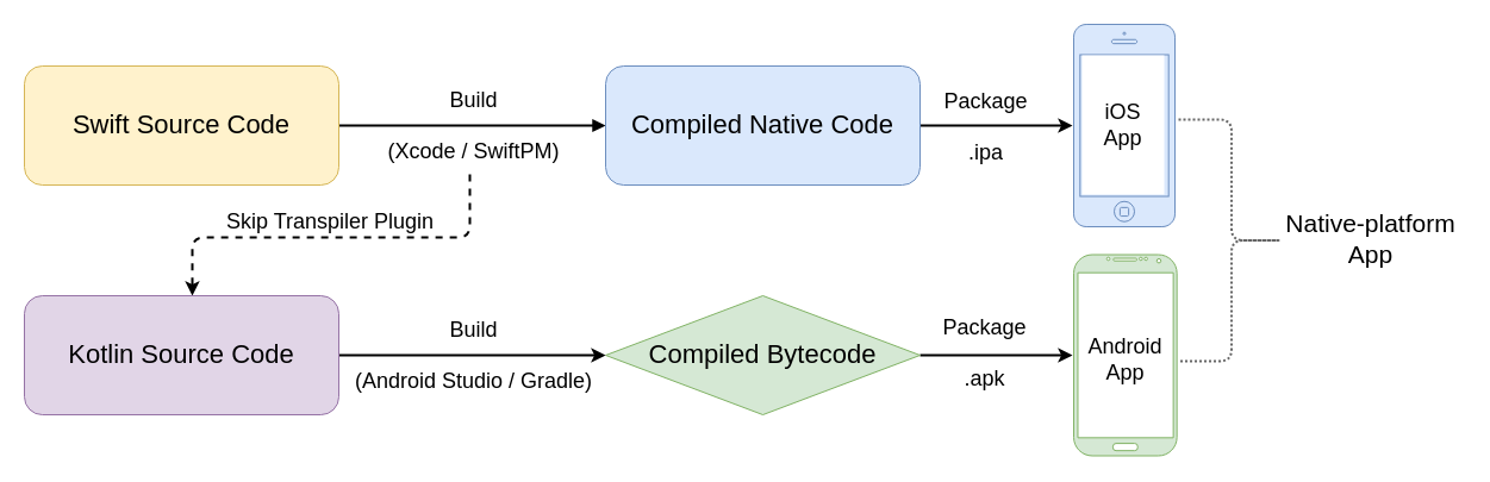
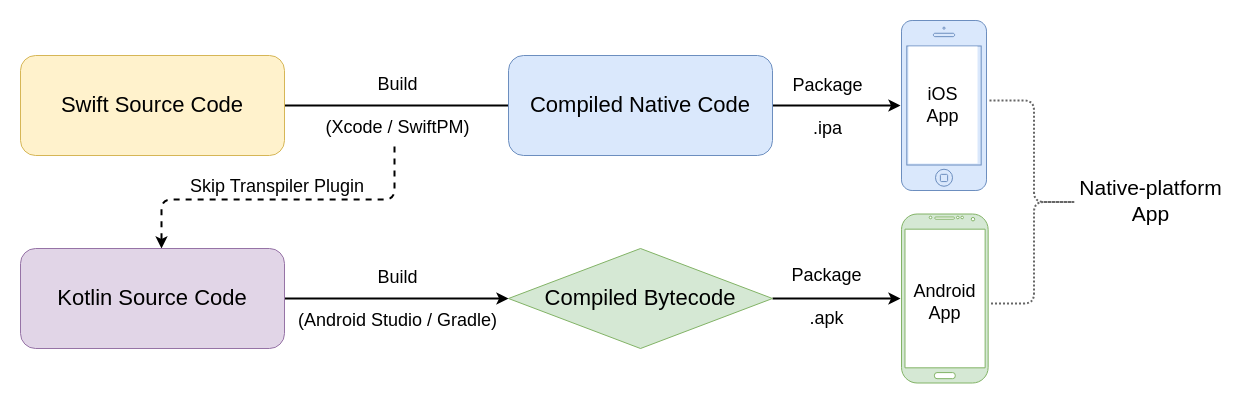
  <mxCell id="0" />
  <mxCell id="1" parent="0" />
- <mxCell id="2" value="" style="edgeStyle=orthogonalEdgeStyle;orthogonalLoop=1;jettySize=auto;html=1;exitX=1;exitY=0.5;exitDx=0;exitDy=0;entryX=0;entryY=0.5;entryDx=0;entryDy=0;endArrow=block;endFill=1;strokeWidth=2;" parent="1" source="6" target="9" edge="1"><mxGeometry relative="1" as="geometry" /></mxCell>
+ <mxCell id="2" value="" style="edgeStyle=orthogonalEdgeStyle;orthogonalLoop=1;jettySize=auto;html=1;exitX=1;exitY=0.5;exitDx=0;exitDy=0;entryX=0;entryY=0.5;entryDx=0;entryDy=0;endArrow=none;endFill=1;strokeWidth=2;" parent="1" source="6" target="9" edge="1"><mxGeometry relative="1" as="geometry" /></mxCell>
  <mxCell id="3" value="Build&lt;br&gt;&lt;br style=&quot;font-size: 18px;&quot;&gt;(Xcode / SwiftPM)" style="edgeLabel;html=1;align=center;verticalAlign=middle;resizable=0;points=[];fontSize=18;labelBackgroundColor=none;" parent="2" vertex="1" connectable="0"><mxGeometry x="-0.153" y="-1" relative="1" as="geometry"><mxPoint x="17" y="-1" as="offset" /></mxGeometry></mxCell>
  <mxCell id="4" style="edgeStyle=orthogonalEdgeStyle;rounded=1;orthogonalLoop=1;jettySize=auto;html=1;entryX=0.5;entryY=0;entryDx=0;entryDy=0;curved=0;dashed=1;strokeWidth=2;" parent="1" edge="1"><mxGeometry relative="1" as="geometry"><mxPoint x="394" y="146" as="sourcePoint" /><mxPoint x="161" y="248" as="targetPoint" /><Array as="points"><mxPoint x="161" y="199" /></Array></mxGeometry></mxCell>
  <mxCell id="5" value="&lt;span style=&quot;font-weight: normal; font-size: 18px;&quot;&gt;&amp;nbsp;Skip Transpiler Plugin&lt;/span&gt;" style="edgeLabel;html=1;align=center;verticalAlign=middle;resizable=0;points=[];fontSize=18;fontStyle=1;labelBackgroundColor=none;" parent="4" vertex="1" connectable="0"><mxGeometry x="0.086" relative="1" as="geometry"><mxPoint x="8" y="-14" as="offset" /></mxGeometry></mxCell>
  <mxCell id="6" value="Swift Source Code" style="rounded=1;whiteSpace=wrap;html=1;fontSize=22;fillColor=#fff2cc;strokeColor=#d6b656;fillStyle=auto;" parent="1" vertex="1"><mxGeometry x="20" y="55" width="264" height="100" as="geometry" /></mxCell>
  <mxCell id="7" style="edgeStyle=orthogonalEdgeStyle;orthogonalLoop=1;jettySize=auto;html=1;exitX=1;exitY=0.5;exitDx=0;exitDy=0;entryX=0;entryY=0.5;entryDx=0;entryDy=0;strokeWidth=2;" parent="1" source="9" edge="1"><mxGeometry relative="1" as="geometry"><mxPoint x="900" y="105" as="targetPoint" /></mxGeometry></mxCell>
  <mxCell id="8" value="Package&lt;br style=&quot;font-size: 18px;&quot;&gt;&lt;br&gt;.ipa" style="edgeLabel;html=1;align=center;verticalAlign=middle;resizable=0;points=[];fontSize=18;labelBackgroundColor=none;" parent="7" vertex="1" connectable="0"><mxGeometry x="-0.155" y="-1" relative="1" as="geometry"><mxPoint as="offset" /></mxGeometry></mxCell>
  <mxCell id="9" value="Compiled Native Code" style="rounded=1;whiteSpace=wrap;html=1;fontSize=22;fillColor=#dae8fc;strokeColor=#6c8ebf;" parent="1" vertex="1"><mxGeometry x="508" y="55" width="264" height="100" as="geometry" /></mxCell>
  <mxCell id="10" style="edgeStyle=orthogonalEdgeStyle;rounded=0;orthogonalLoop=1;jettySize=auto;html=1;exitX=1;exitY=0.5;exitDx=0;exitDy=0;entryX=0;entryY=0.5;entryDx=0;entryDy=0;strokeWidth=2;" parent="1" source="12" edge="1"><mxGeometry relative="1" as="geometry"><mxPoint x="900" y="298" as="targetPoint" /></mxGeometry></mxCell>
  <mxCell id="11" value="Package&lt;br&gt;&lt;br style=&quot;font-size: 18px;&quot;&gt;.apk" style="edgeLabel;html=1;align=center;verticalAlign=middle;resizable=0;points=[];fontSize=18;labelBackgroundColor=none;" parent="10" vertex="1" connectable="0"><mxGeometry x="-0.179" y="2" relative="1" as="geometry"><mxPoint as="offset" /></mxGeometry></mxCell>
  <mxCell id="12" value="Compiled Bytecode" style="rhombus;whiteSpace=wrap;html=1;fontSize=22;fillColor=#d5e8d4;strokeColor=#82b366;" parent="1" vertex="1"><mxGeometry x="508" y="248" width="264" height="100" as="geometry" /></mxCell>
  <mxCell id="13" style="edgeStyle=orthogonalEdgeStyle;rounded=0;orthogonalLoop=1;jettySize=auto;html=1;exitX=1;exitY=0.5;exitDx=0;exitDy=0;entryX=0;entryY=0.5;entryDx=0;entryDy=0;strokeWidth=2;" parent="1" source="15" target="12" edge="1"><mxGeometry relative="1" as="geometry" /></mxCell>
  <mxCell id="14" value="Build&lt;br&gt;&lt;br style=&quot;font-size: 18px;&quot;&gt;(Android Studio / Gradle)" style="edgeLabel;html=1;align=center;verticalAlign=middle;resizable=0;points=[];fontSize=18;labelBackgroundColor=none;" parent="13" vertex="1" connectable="0"><mxGeometry x="-0.25" y="1" relative="1" as="geometry"><mxPoint x="28" y="1" as="offset" /></mxGeometry></mxCell>
  <mxCell id="15" value="Kotlin Source Code" style="rounded=1;whiteSpace=wrap;html=1;fontSize=22;fillColor=#e1d5e7;strokeColor=#9673a6;fillStyle=auto;" parent="1" vertex="1"><mxGeometry x="20" y="248" width="264" height="100" as="geometry" /></mxCell>
  <mxCell id="16" value="" style="verticalLabelPosition=bottom;verticalAlign=top;html=1;shadow=0;dashed=0;strokeWidth=1;shape=mxgraph.android.phone2;strokeColor=#82b366;fillColor=#d5e8d4;" parent="1" vertex="1"><mxGeometry x="901" y="213.5" width="86.66" height="169" as="geometry" /></mxCell>
  <mxCell id="17" value="&lt;font style=&quot;font-size: 18px;&quot;&gt;Android&lt;br&gt;App&lt;/font&gt;" style="text;html=1;align=center;verticalAlign=middle;resizable=0;points=[];autosize=1;strokeColor=none;fillColor=none;" parent="1" vertex="1"><mxGeometry x="904.33" y="274" width="80" height="55" as="geometry" /></mxCell>
  <mxCell id="18" value="" style="html=1;verticalLabelPosition=bottom;labelBackgroundColor=#ffffff;verticalAlign=top;shadow=0;dashed=0;strokeWidth=1;shape=mxgraph.ios7.misc.iphone;strokeColor=#6c8ebf;fillColor=#dae8fc;" parent="1" vertex="1"><mxGeometry x="901" y="20" width="85" height="170" as="geometry" /></mxCell>
  <mxCell id="19" value="&lt;font style=&quot;font-size: 18px;&quot;&gt;iOS&lt;br&gt;App&lt;/font&gt;" style="rounded=0;whiteSpace=wrap;html=1;strokeColor=none;" parent="1" vertex="1"><mxGeometry x="908" y="46" width="69" height="117" as="geometry" /></mxCell>
  <mxCell id="20" value="" style="shape=curlyBracket;whiteSpace=wrap;html=1;rounded=1;flipH=1;labelPosition=right;verticalLabelPosition=middle;align=left;verticalAlign=middle;strokeWidth=2;fillColor=#f5f5f5;fontColor=#333333;strokeColor=#666666;dashed=1;dashPattern=1 1;" parent="1" vertex="1"><mxGeometry x="989" y="100" width="89" height="203" as="geometry" /></mxCell>
  <mxCell id="21" value="Native-platform&lt;br style=&quot;font-size: 21px;&quot;&gt;App" style="text;strokeColor=none;align=center;fillColor=none;html=1;verticalAlign=middle;whiteSpace=wrap;rounded=0;fontSize=21;" parent="1" vertex="1"><mxGeometry x="1072" y="155" width="156.5" height="89.67" as="geometry" /></mxCell>
